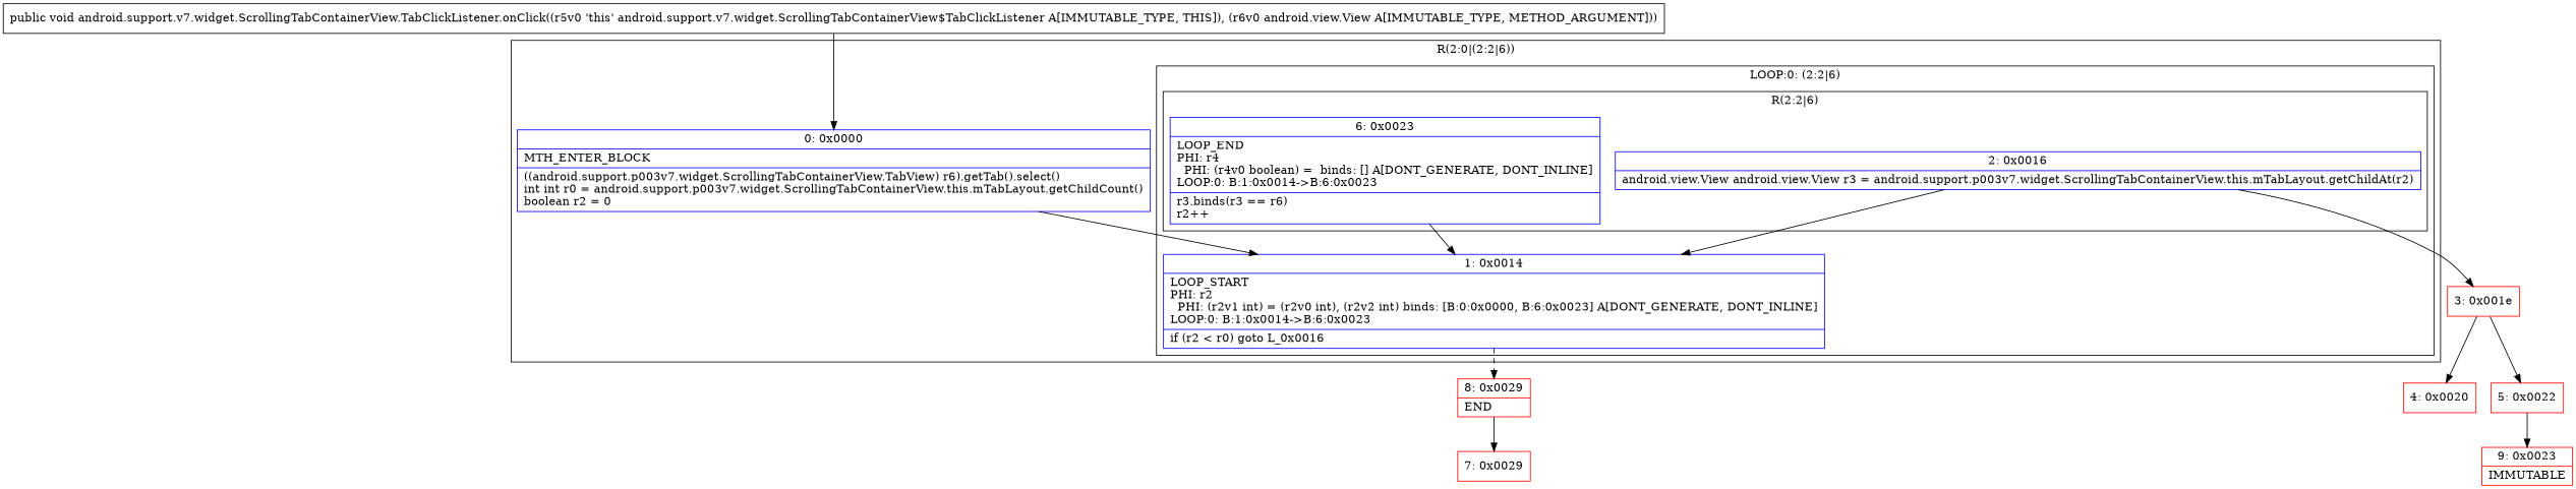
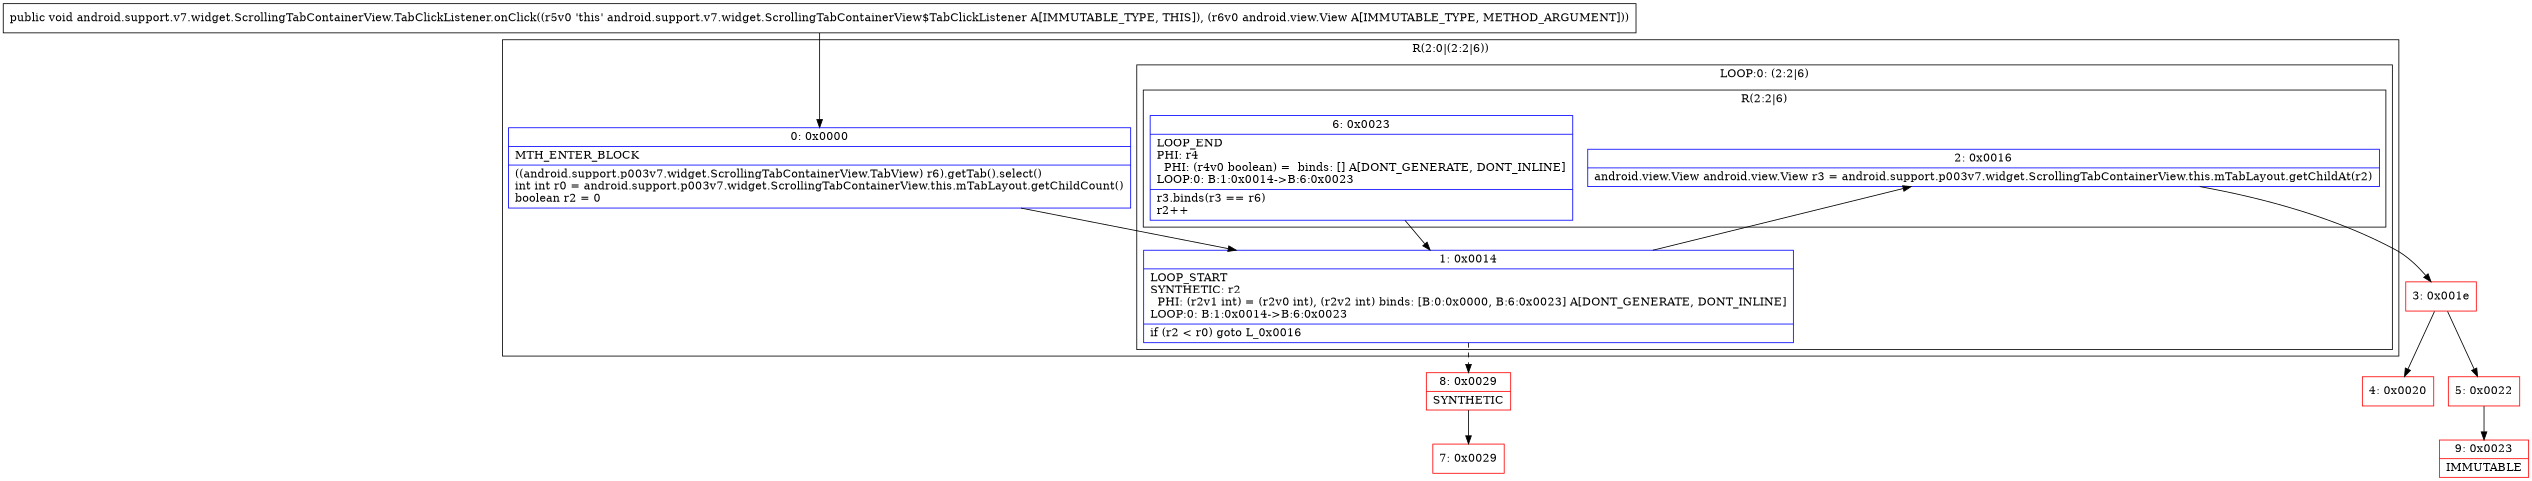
  digraph {
    node [color=red shape=record]
    n1 [color=blue label="{2\:\ 0x0016|android.view.View android.view.View r3 = android.support.p003v7.widget.ScrollingTabContainerView.this.mTabLayout.getChildAt(r2)\l}"]
    n2 [color=blue label="{6\:\ 0x0023|LOOP_END\lPHI: r4 \l  PHI: (r4v0 boolean) =  binds: [] A[DONT_GENERATE, DONT_INLINE]\lLOOP:0: B:1:0x0014\-\>B:6:0x0023\l|r3.binds(r3 == r6)\lr2++\l}"]
-   n3 [color=blue label="{1\:\ 0x0014|LOOP_START\lPHI: r2 \l  PHI: (r2v1 int) = (r2v0 int), (r2v2 int) binds: [B:0:0x0000, B:6:0x0023] A[DONT_GENERATE, DONT_INLINE]\lLOOP:0: B:1:0x0014\-\>B:6:0x0023\l|if (r2 \< r0) goto L_0x0016\l}"]
+   n3 [color=blue label="{1\:\ 0x0014|LOOP_START\lSYNTHETIC: r2 \l  PHI: (r2v1 int) = (r2v0 int), (r2v2 int) binds: [B:0:0x0000, B:6:0x0023] A[DONT_GENERATE, DONT_INLINE]\lLOOP:0: B:1:0x0014\-\>B:6:0x0023\l|if (r2 \< r0) goto L_0x0016\l}"]
    n4 [color=blue label="{0\:\ 0x0000|MTH_ENTER_BLOCK\l|((android.support.p003v7.widget.ScrollingTabContainerView.TabView) r6).getTab().select()\lint int r0 = android.support.p003v7.widget.ScrollingTabContainerView.this.mTabLayout.getChildCount()\lboolean r2 = 0\l}"]
    n5 [label="{3\:\ 0x001e}"]
-   n6 [label="{8\:\ 0x0029|END\l}"]
+   n6 [label="{8\:\ 0x0029|SYNTHETIC\l}"]
    n7 [label="{7\:\ 0x0029}"]
    n8 [label="{4\:\ 0x0020}"]
    n9 [label="{5\:\ 0x0022}"]
    n10 [label="{9\:\ 0x0023|IMMUTABLE\l}"]
    n11 [label="{public void android.support.v7.widget.ScrollingTabContainerView.TabClickListener.onClick((r5v0 'this' android.support.v7.widget.ScrollingTabContainerView$TabClickListener A[IMMUTABLE_TYPE, THIS]), (r6v0 android.view.View A[IMMUTABLE_TYPE, METHOD_ARGUMENT])) }" color=""]
    subgraph cluster_1 {
      label="R(2:0|(2:2|6))"
      n4
      subgraph cluster_2 {
        label="LOOP:0: (2:2|6)"
        n3
        subgraph cluster_3 {
          label="R(2:2|6)"
          n1
          n2
        }
      }
    }
    n1 -> n5
    n2 -> n3
-   n1 -> n3
+   n3 -> n1
    n3 -> n6 [style=dashed]
    n4 -> n3
    n5 -> n8
    n5 -> n9
    n6 -> n7
    n9 -> n10
    n11 -> n4
  }
